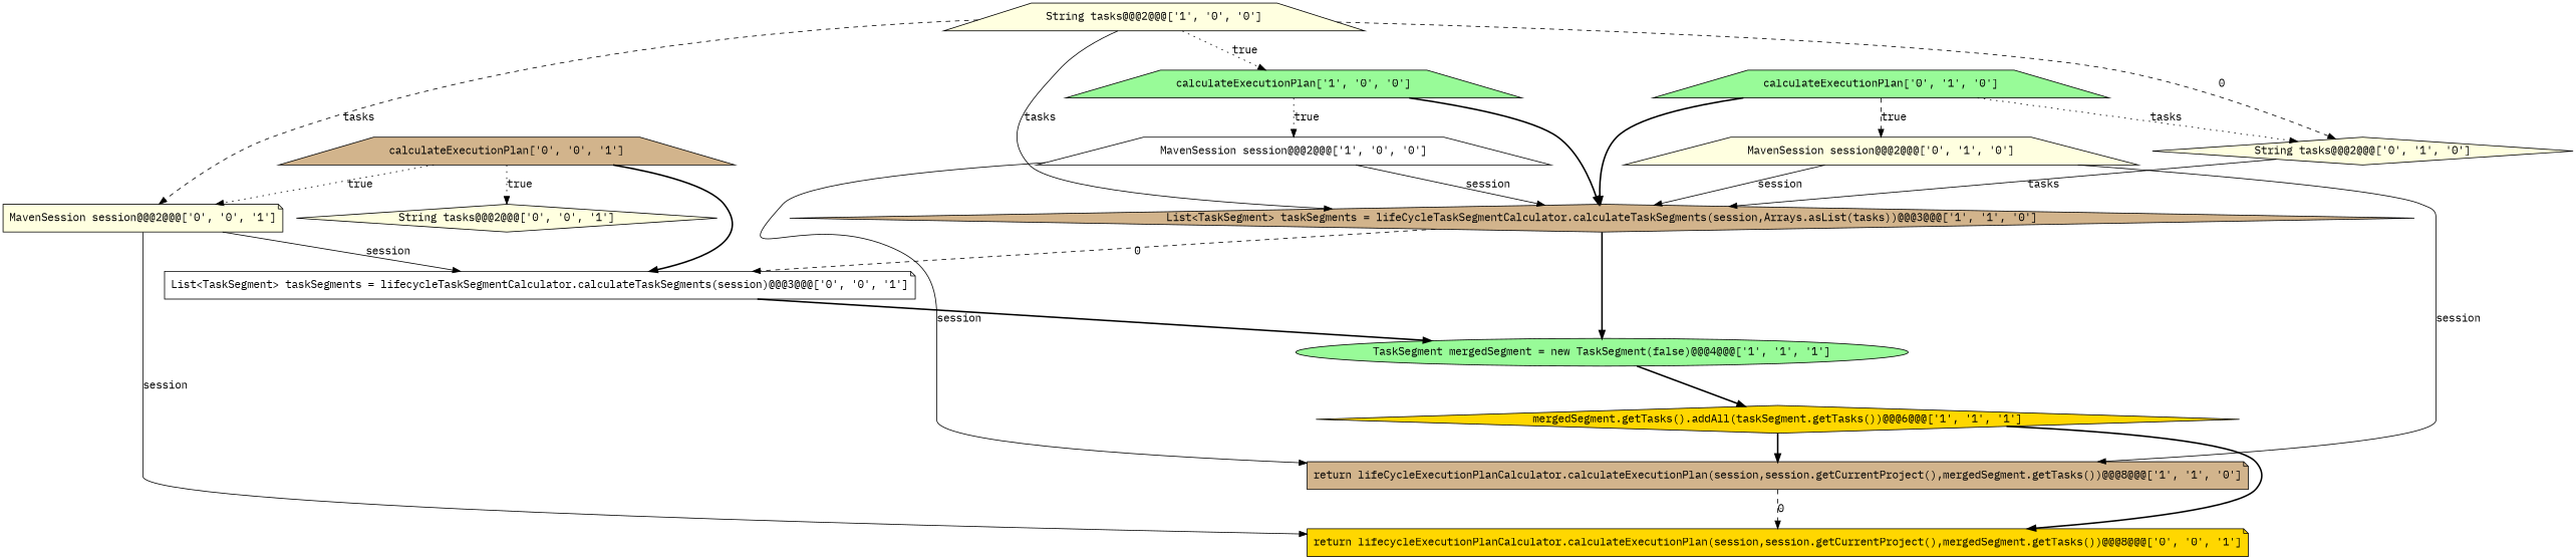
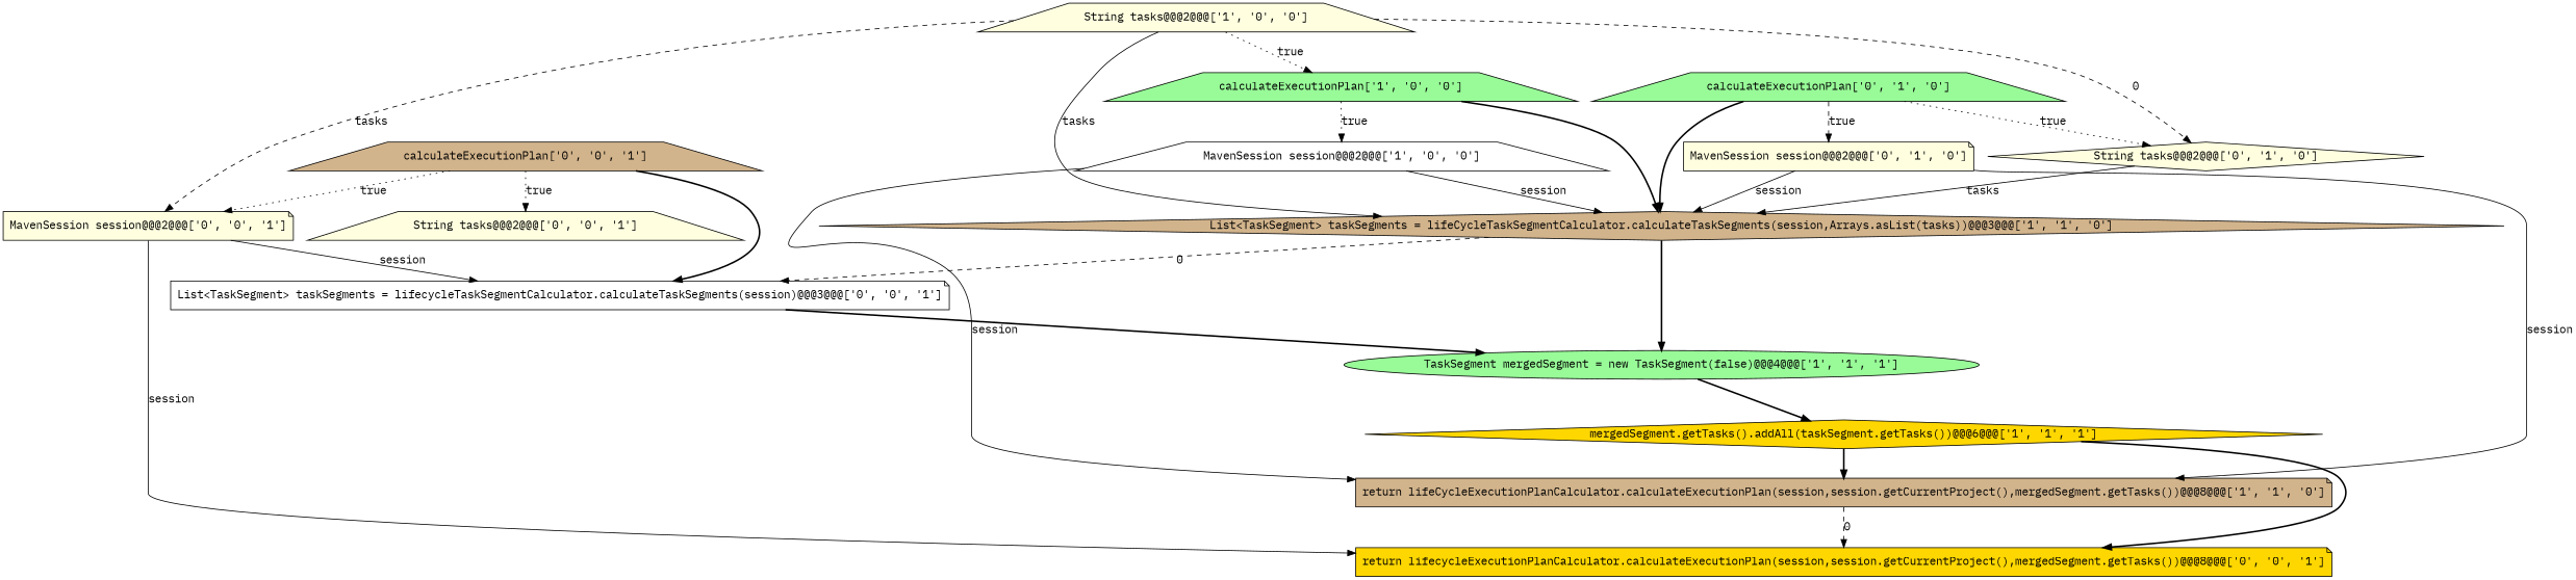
  digraph {
    fontname="IBM Plex Mono"
    node [fillcolor=lightyellow fontname="IBM Plex Mono" shape=trapezium style=filled]
    edge [fontname="IBM Plex Mono" style=bold]
    n1 [fillcolor=gold label="return lifecycleExecutionPlanCalculator.calculateExecutionPlan(session,session.getCurrentProject(),mergedSegment.getTasks())@@@8@@@['0', '0', '1']" shape=note]
    n2 [fillcolor=tan label="calculateExecutionPlan['0', '0', '1']"]
    n3 [label="MavenSession session@@@2@@@['0', '0', '1']" shape=note]
-   n4 [label="String tasks@@@2@@@['0', '0', '1']" shape=diamond]
+   n4 [label="String tasks@@@2@@@['0', '0', '1']"]
    n5 [fillcolor=white label="List<TaskSegment> taskSegments = lifecycleTaskSegmentCalculator.calculateTaskSegments(session)@@@3@@@['0', '0', '1']" shape=note]
    n6 [fillcolor=palegreen label="TaskSegment mergedSegment = new TaskSegment(false)@@@4@@@['1', '1', '1']" shape=ellipse]
    n7 [fillcolor=palegreen label="calculateExecutionPlan['0', '1', '0']"]
-   n8 [label="MavenSession session@@@2@@@['0', '1', '0']"]
+   n8 [label="MavenSession session@@@2@@@['0', '1', '0']" shape=note]
    n9 [label="String tasks@@@2@@@['0', '1', '0']" shape=diamond]
    n10 [fillcolor=tan label="List<TaskSegment> taskSegments = lifeCycleTaskSegmentCalculator.calculateTaskSegments(session,Arrays.asList(tasks))@@@3@@@['1', '1', '0']" shape=diamond]
    n11 [fillcolor=tan label="return lifeCycleExecutionPlanCalculator.calculateExecutionPlan(session,session.getCurrentProject(),mergedSegment.getTasks())@@@8@@@['1', '1', '0']" shape=note]
    n12 [fillcolor=white label="MavenSession session@@@2@@@['1', '0', '0']"]
    n13 [fillcolor=palegreen label="calculateExecutionPlan['1', '0', '0']"]
    n14 [label="String tasks@@@2@@@['1', '0', '0']"]
    n15 [fillcolor=gold label="mergedSegment.getTasks().addAll(taskSegment.getTasks())@@@6@@@['1', '1', '1']" shape=diamond]
    n2 -> n3 [label=true style=dotted]
    n2 -> n4 [label=true style=dotted]
    n2 -> n5
    n3 -> n1 [label=session style=solid]
    n3 -> n5 [label=session style=solid]
    n5 -> n6
    n6 -> n15
    n7 -> n8 [label=true style=dashed]
-   n7 -> n9 [label=tasks style=dotted]
+   n7 -> n9 [label=true style=dotted]
    n7 -> n10
    n8 -> n10 [label=session style=solid]
    n8 -> n11 [label=session style=solid]
    n9 -> n10 [label=tasks style=solid]
    n10 -> n5 [label=0 style=dashed]
    n10 -> n6
    n11 -> n1 [label=0 style=dashed]
    n12 -> n10 [label=session style=solid]
    n12 -> n11 [label=session style=solid]
    n13 -> n10
    n13 -> n12 [label=true style=dotted]
    n14 -> n3 [label=tasks style=dashed]
    n14 -> n9 [label=0 style=dashed]
    n14 -> n10 [label=tasks style=solid]
    n14 -> n13 [label=true style=dotted]
    n15 -> n1
    n15 -> n11
  }
